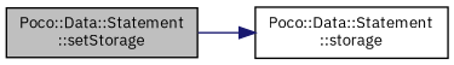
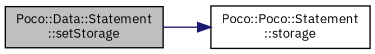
  digraph {
    rankdir=LR
    fontname="IBM Plex Sans"
    node [color=black fontname="IBM Plex Sans" fontsize=10 shape=record style=filled]
    n1 [fillcolor=grey75 fontcolor=black height=0.2 label="Poco::Data::Statement\l::setStorage" width=0.4]
-   n2 [fillcolor=white height=0.2 label="Poco::Data::Statement\l::storage" width=0.4]
+   n2 [fillcolor=white height=0.2 label="Poco::Poco::Statement\l::storage" width=0.4]
    n1 -> n2 [color=midnightblue fontname="IBM Plex Sans" fontsize=10 labelfontname=Helvetica labelfontsize=10 style=solid]
  }
